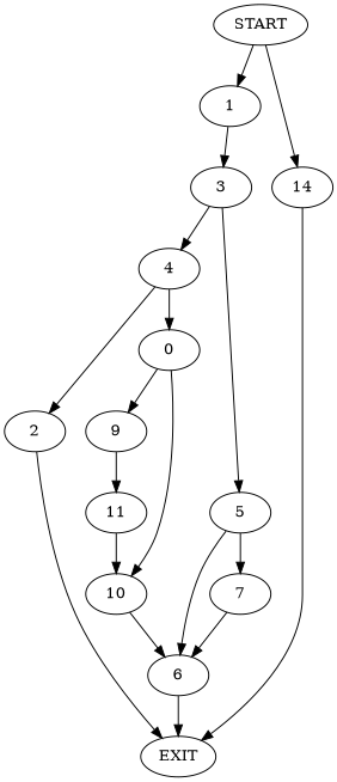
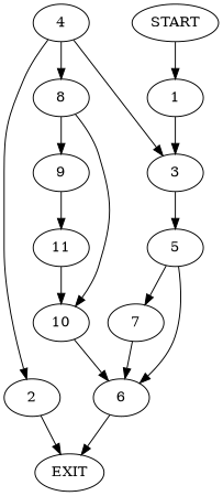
  digraph {
    n1 [label=START]
    1
-   14
    3
    n5 [label=EXIT]
    2
    4
    5
-   8 [label=0]
+   8
    6
    7
    9
    10
    11
    n1 -> 1
-   n1 -> 14
    1 -> 3
-   14 -> n5
-   3 -> 4
+   4 -> 3
    3 -> 5
    2 -> n5
    4 -> 2
    4 -> 8
    5 -> 6
    5 -> 7
    8 -> 9
    8 -> 10
    6 -> n5
    7 -> 6
    9 -> 11
    10 -> 6
    11 -> 10
  }
